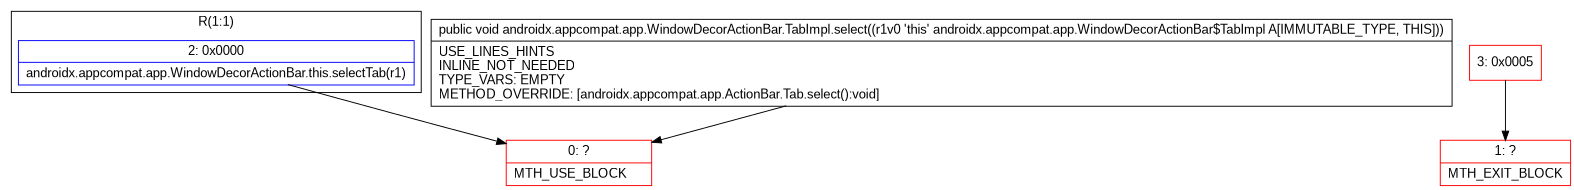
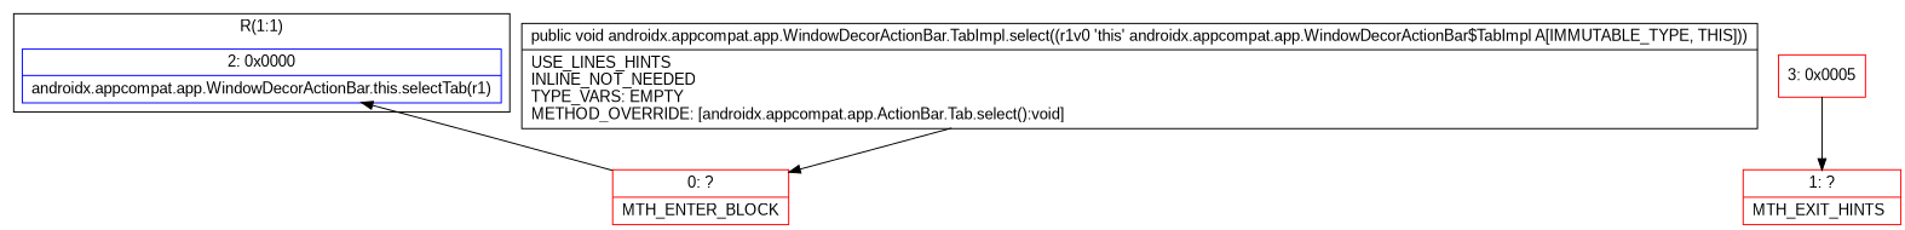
  digraph {
    fontname="Liberation Sans"
    node [color=red fontname="Liberation Sans" shape=record]
    edge [fontname="Liberation Sans"]
    n1 [color=blue label="{2\:\ 0x0000|androidx.appcompat.app.WindowDecorActionBar.this.selectTab(r1)\l}"]
    n2 [label="{3\:\ 0x0005}"]
-   n3 [label="{1\:\ ?|MTH_EXIT_BLOCK\l}"]
-   n4 [label="{0\:\ ?|MTH_USE_BLOCK\l}"]
+   n3 [label="{1\:\ ?|MTH_EXIT_HINTS\l}"]
+   n4 [label="{0\:\ ?|MTH_ENTER_BLOCK\l}"]
    n5 [label="{public void androidx.appcompat.app.WindowDecorActionBar.TabImpl.select((r1v0 'this' androidx.appcompat.app.WindowDecorActionBar$TabImpl A[IMMUTABLE_TYPE, THIS]))  | USE_LINES_HINTS\lINLINE_NOT_NEEDED\lTYPE_VARS: EMPTY\lMETHOD_OVERRIDE: [androidx.appcompat.app.ActionBar.Tab.select():void]\l}" color=""]
    subgraph cluster_1 {
      label="R(1:1)"
      n1
    }
    n2 -> n3
-   n1 -> n4
+   n4 -> n1
    n5 -> n4
  }
